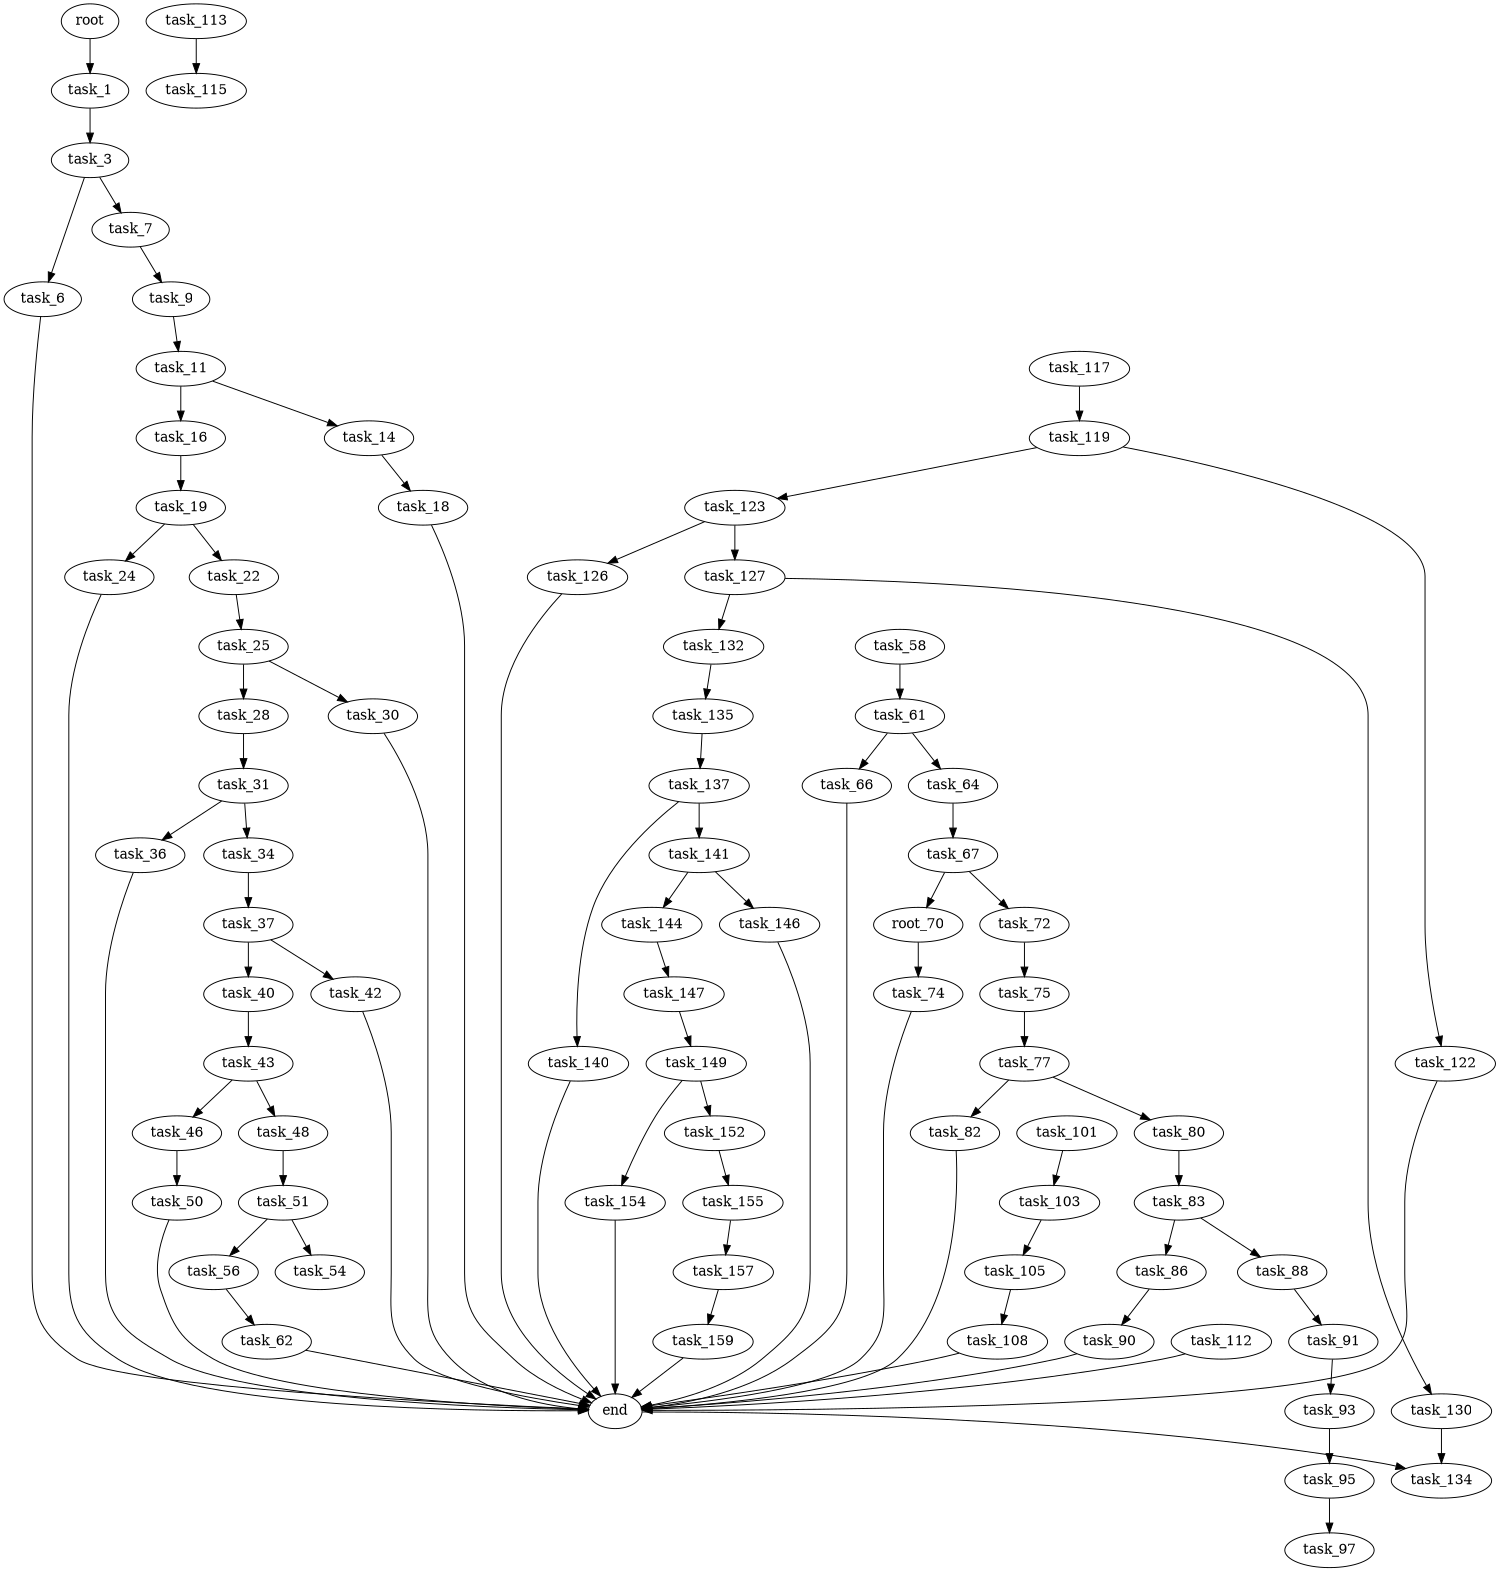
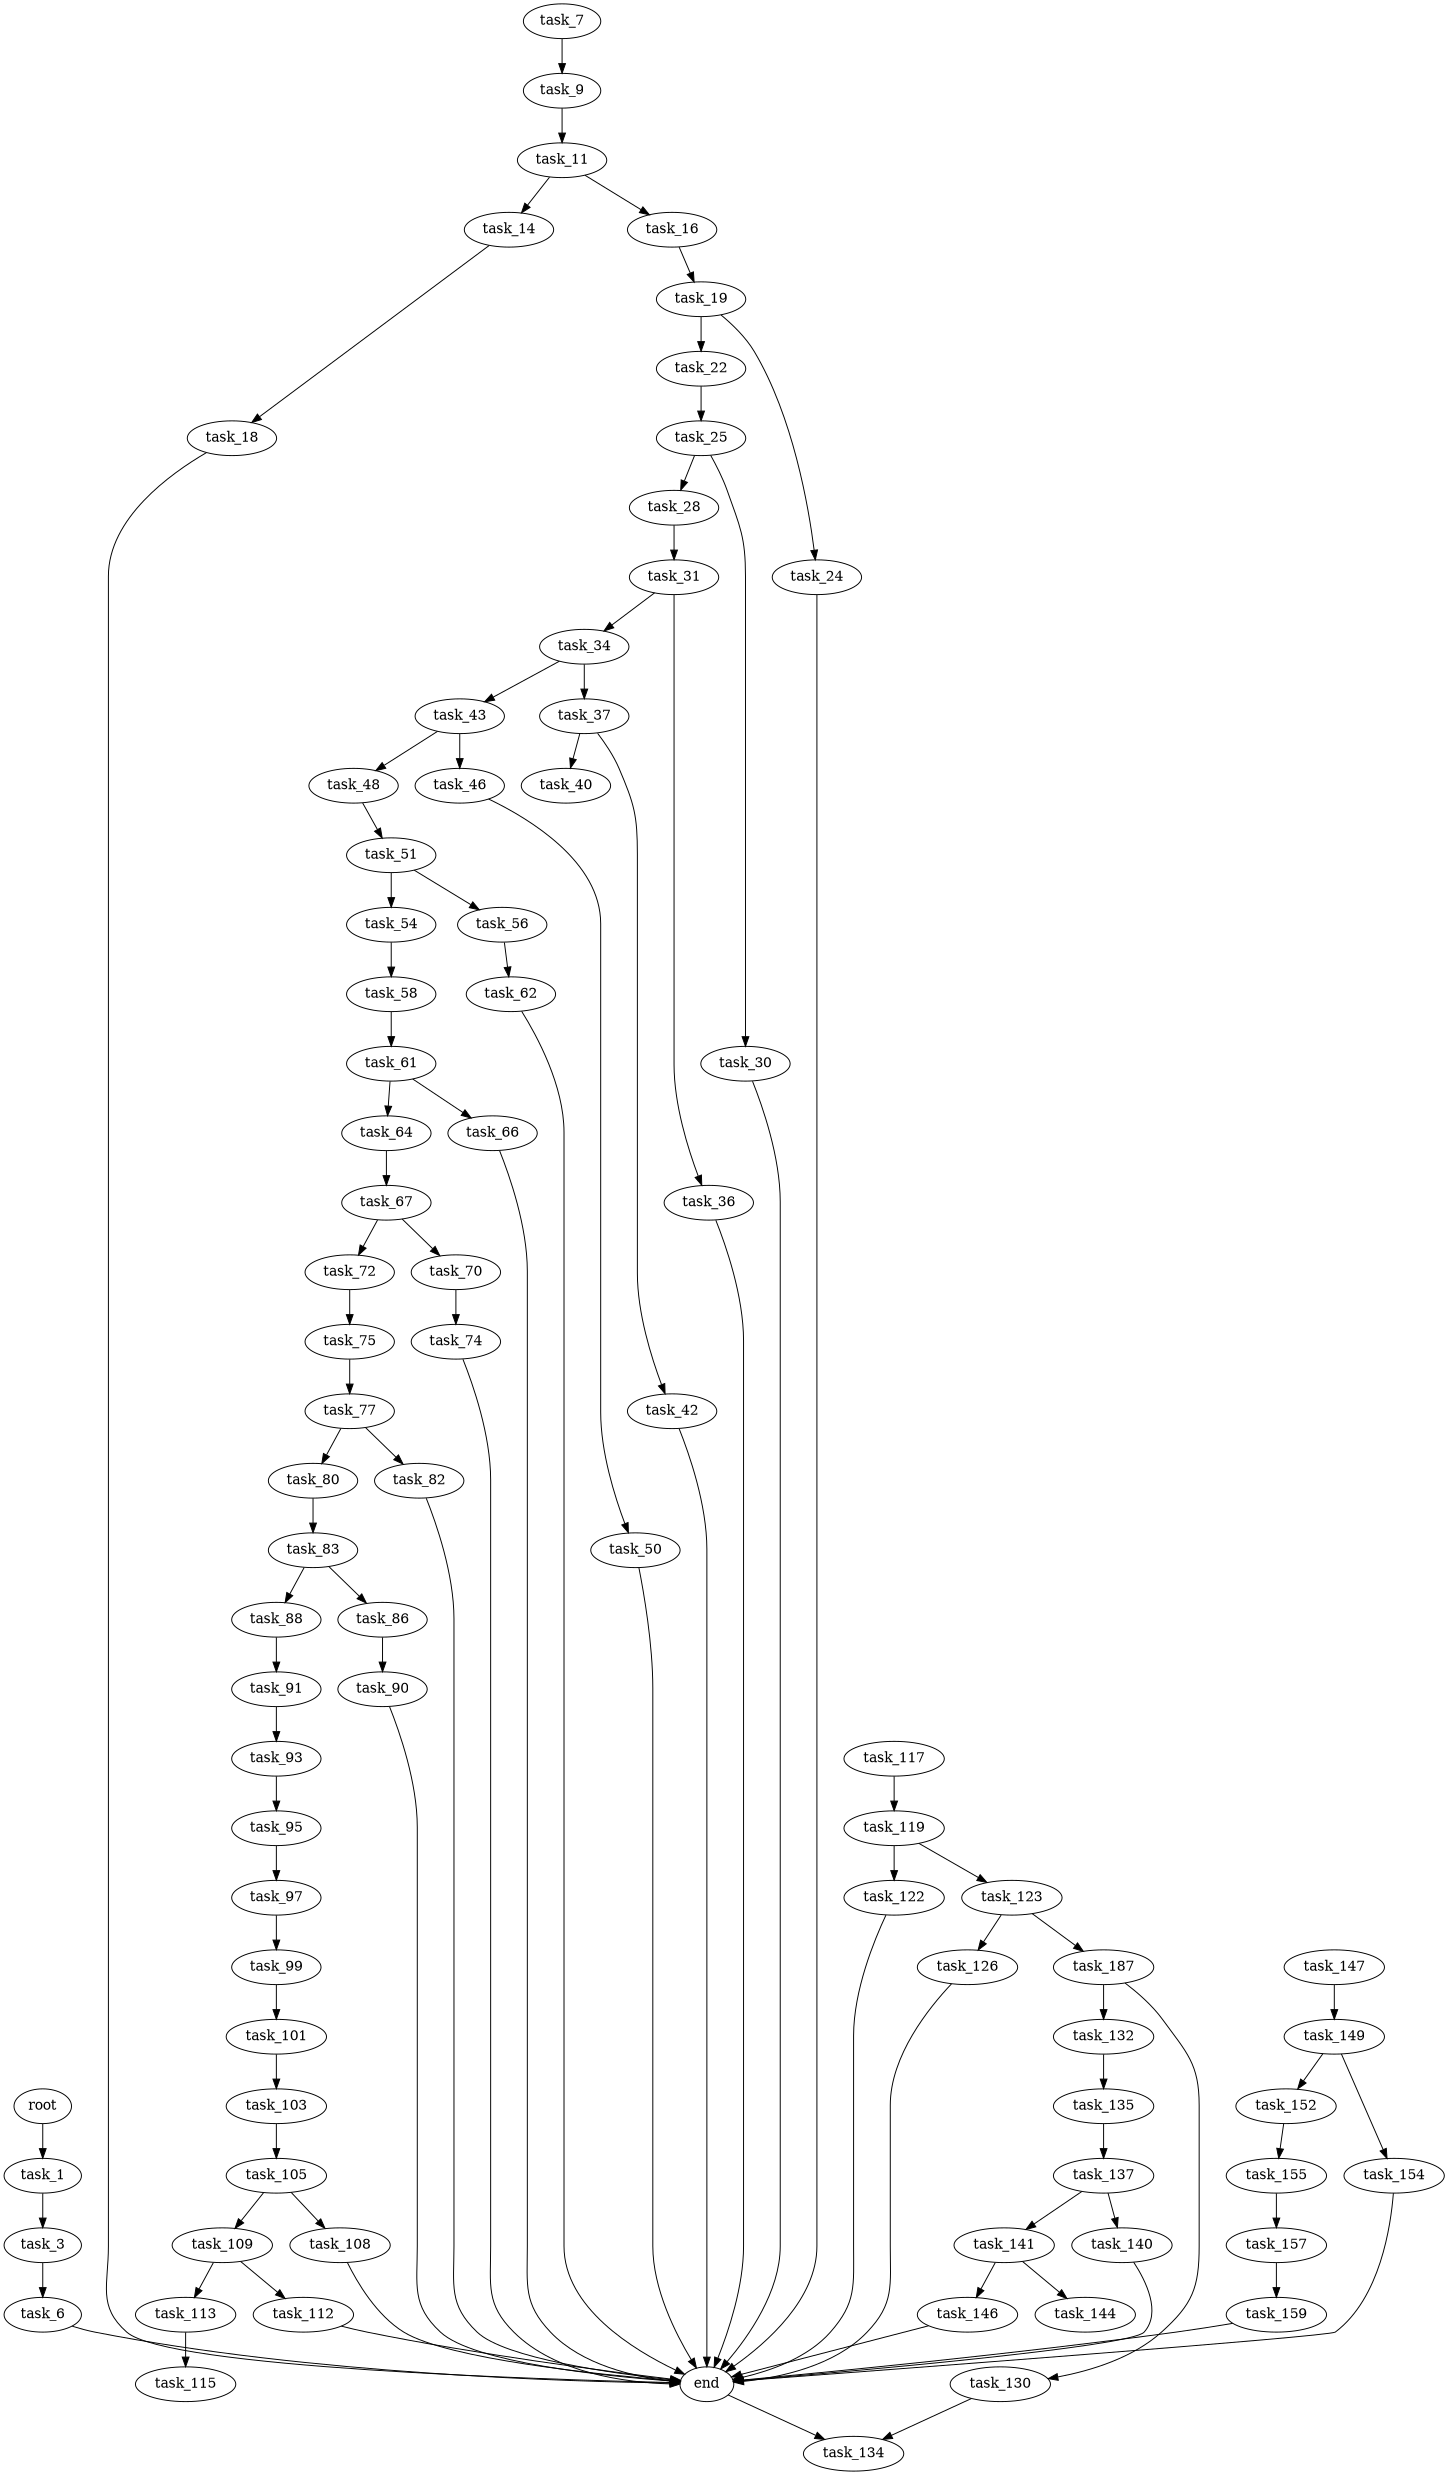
  digraph {
    root
    task_1
    task_3
    task_6
    task_7
    end
    task_9
    task_134
    task_11
    task_14
    task_16
    task_18
    task_19
    task_22
    task_24
    task_25
    task_28
    task_30
    task_31
    task_34
    task_36
    task_37
    task_40
    task_42
    task_43
    task_46
    task_48
    task_50
    task_51
    task_54
    task_56
    task_58
    n33 [label=task_62]
    task_61
    task_64
    task_66
    task_67
-   task_70 [label=root_70]
+   task_70
    task_72
    task_74
    task_75
    task_77
    task_80
    task_82
    task_83
    task_86
    task_88
    task_90
    task_91
    task_93
    task_95
    task_97
+   task_99
    task_101
    task_103
    task_105
    task_108
+   task_109
    task_112
    task_113
    task_115
    task_117
    task_119
    task_122
    task_123
    task_126
-   task_127
+   task_127 [label=task_187]
    task_130
    task_132
    task_135
    task_137
    task_140
    task_141
    task_144
    task_146
    task_147
    task_149
    task_152
    task_154
    task_155
    task_157
    task_159
    root -> task_1
    task_1 -> task_3
    task_3 -> task_6
-   task_3 -> task_7
    task_6 -> end
    task_7 -> task_9
    end -> task_134
    task_9 -> task_11
    task_11 -> task_14
    task_11 -> task_16
    task_14 -> task_18
    task_16 -> task_19
    task_18 -> end
    task_19 -> task_22
    task_19 -> task_24
    task_22 -> task_25
    task_24 -> end
    task_25 -> task_28
    task_25 -> task_30
    task_28 -> task_31
    task_30 -> end
    task_31 -> task_34
    task_31 -> task_36
    task_34 -> task_37
    task_36 -> end
    task_37 -> task_40
    task_37 -> task_42
-   task_40 -> task_43
+   task_34 -> task_43
    task_42 -> end
    task_43 -> task_46
    task_43 -> task_48
    task_46 -> task_50
    task_48 -> task_51
    task_50 -> end
    task_51 -> task_54
    task_51 -> task_56
+   task_54 -> task_58
    task_56 -> n33
    task_58 -> task_61
    n33 -> end
    task_61 -> task_64
    task_61 -> task_66
    task_64 -> task_67
    task_66 -> end
    task_67 -> task_70
    task_67 -> task_72
    task_70 -> task_74
    task_72 -> task_75
    task_74 -> end
    task_75 -> task_77
    task_77 -> task_80
    task_77 -> task_82
    task_80 -> task_83
    task_82 -> end
    task_83 -> task_86
    task_83 -> task_88
    task_86 -> task_90
    task_88 -> task_91
    task_90 -> end
    task_91 -> task_93
    task_93 -> task_95
    task_95 -> task_97
+   task_97 -> task_99
+   task_99 -> task_101
    task_101 -> task_103
    task_103 -> task_105
    task_105 -> task_108
+   task_105 -> task_109
    task_108 -> end
+   task_109 -> task_112
+   task_109 -> task_113
    task_112 -> end
    task_113 -> task_115
    task_117 -> task_119
    task_119 -> task_122
    task_119 -> task_123
    task_122 -> end
    task_123 -> task_126
    task_123 -> task_127
    task_126 -> end
    task_127 -> task_130
    task_127 -> task_132
    task_130 -> task_134
    task_132 -> task_135
    task_135 -> task_137
    task_137 -> task_140
    task_137 -> task_141
    task_140 -> end
    task_141 -> task_144
    task_141 -> task_146
-   task_144 -> task_147
    task_146 -> end
    task_147 -> task_149
    task_149 -> task_152
    task_149 -> task_154
    task_152 -> task_155
    task_154 -> end
    task_155 -> task_157
    task_157 -> task_159
    task_159 -> end
  }
